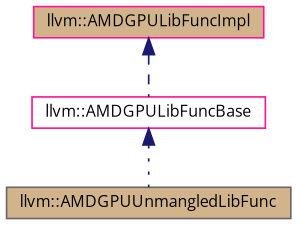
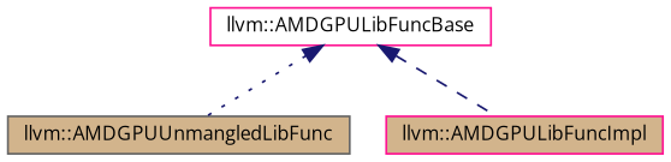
  digraph {
    fontname="Open Sans"
    node [color=deeppink fillcolor=tan fontname="Open Sans" fontsize=10 shape=box style=filled]
    edge [color=midnightblue dir=back fontname="Open Sans" fontsize=10 labelfontname=Helvetica labelfontsize=10]
    n1 [color=gray40 fontcolor=black height=0.2 label="llvm::AMDGPUUnmangledLibFunc" width=0.4]
    n2 [height=0.2 label="llvm::AMDGPULibFuncImpl" width=0.4]
    n3 [fillcolor=white height=0.2 label="llvm::AMDGPULibFuncBase" width=0.4]
    n3 -> n1 [style=dotted]
-   n2 -> n3 [style=dashed]
+   n3 -> n2 [style=dashed]
  }
